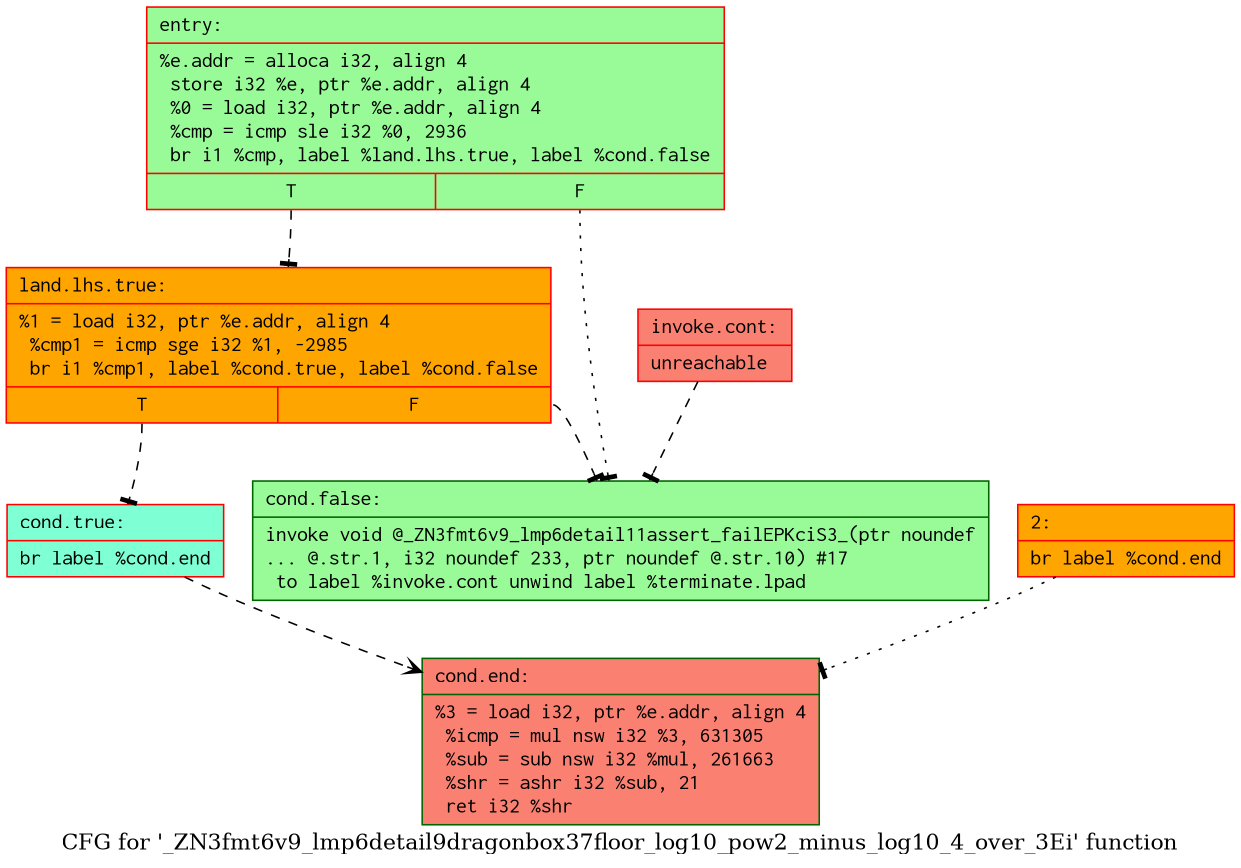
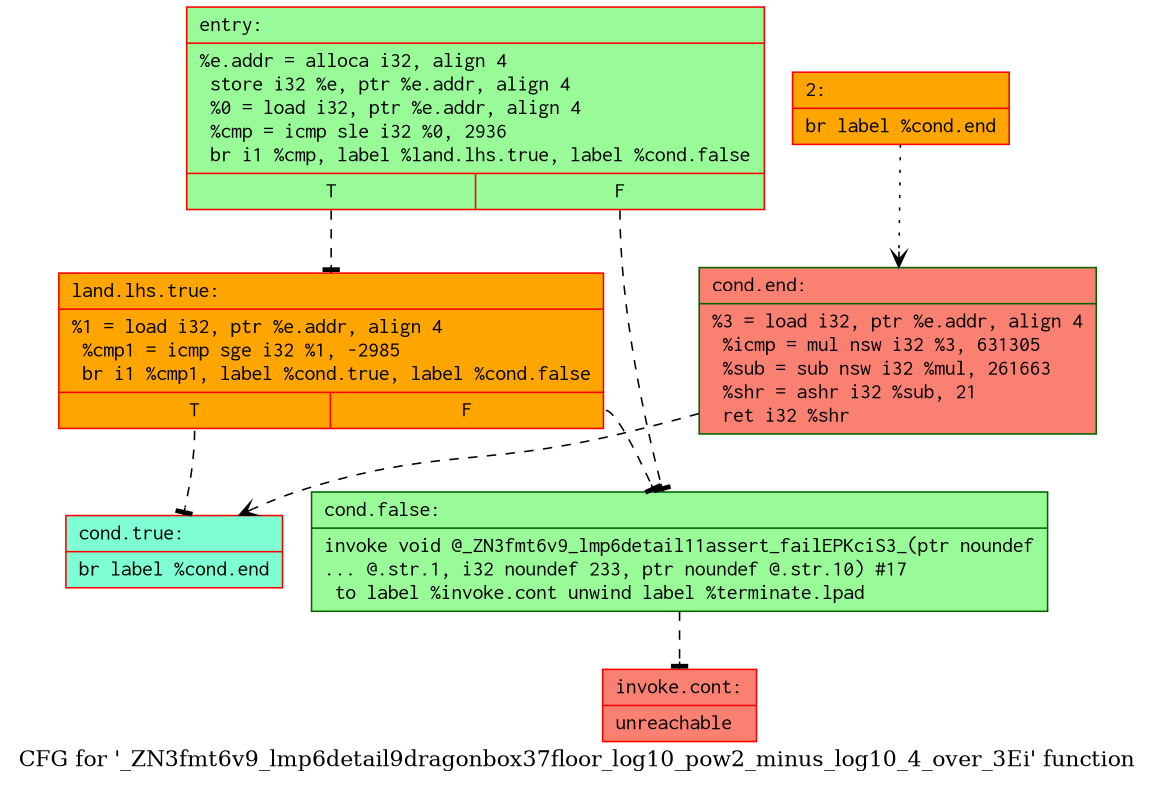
  digraph {
    label="CFG for '_ZN3fmt6v9_lmp6detail9dragonbox37floor_log10_pow2_minus_log10_4_over_3Ei' function"
    node [color=red fillcolor=palegreen fontname=Courier shape=record style=filled]
    edge [arrowhead=tee style=dashed]
    n1 [label="{entry:\l|  %e.addr = alloca i32, align 4\l  store i32 %e, ptr %e.addr, align 4\l  %0 = load i32, ptr %e.addr, align 4\l  %cmp = icmp sle i32 %0, 2936\l  br i1 %cmp, label %land.lhs.true, label %cond.false\l|{<s0>T|<s1>F}}"]
    n2 [fillcolor=orange label="{land.lhs.true:\l|  %1 = load i32, ptr %e.addr, align 4\l  %cmp1 = icmp sge i32 %1, -2985\l  br i1 %cmp1, label %cond.true, label %cond.false\l|{<s0>T|<s1>F}}"]
    n3 [color=darkgreen label="{cond.false:\l|  invoke void @_ZN3fmt6v9_lmp6detail11assert_failEPKciS3_(ptr noundef\l... @.str.1, i32 noundef 233, ptr noundef @.str.10) #17\l          to label %invoke.cont unwind label %terminate.lpad\l}"]
    n4 [fillcolor=aquamarine label="{cond.true:\l|  br label %cond.end\l}"]
    n5 [fillcolor=salmon label="{invoke.cont:\l|  unreachable\l}"]
    n6 [color=darkgreen fillcolor=salmon label="{cond.end:\l|  %3 = load i32, ptr %e.addr, align 4\l  %icmp = mul nsw i32 %3, 631305\l  %sub = sub nsw i32 %mul, 261663\l  %shr = ashr i32 %sub, 21\l  ret i32 %shr\l}"]
    n7 [fillcolor=orange label="{2:\l|  br label %cond.end\l}"]
    n1 -> n2 [tailport=s0]
-   n1 -> n3 [style=dotted tailport=s1]
+   n1 -> n3 [tailport=s1]
    n2 -> n3 [tailport=s1]
    n2 -> n4 [tailport=s0]
-   n5 -> n3
-   n4 -> n6 [arrowhead=vee]
-   n7 -> n6 [style=dotted]
+   n3 -> n5
+   n6 -> n4 [arrowhead=vee]
+   n7 -> n6 [arrowhead=vee style=dotted]
  }
